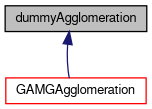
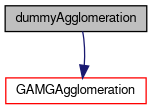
  digraph {
    node [fontname=FreeSans fontsize=10 shape=record]
    n1 [color=black fillcolor=grey75 fontcolor=black height=0.2 label=dummyAgglomeration style=filled width=0.4]
    n2 [color=red height=0.2 label=GAMGAgglomeration width=0.4]
-   n1 -> n2 [color=midnightblue dir=back fontname=FreeSans fontsize=10 labelfontname=FreeSans labelfontsize=10 style=solid]
+   n2 -> n1 [color=midnightblue dir=back fontname=FreeSans fontsize=10 labelfontname=FreeSans labelfontsize=10 style=solid]
  }
